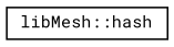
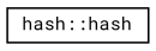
  digraph {
    rankdir=LR
    fontname="Roboto Mono"
-   n1 [color=black fillcolor=white fontname="Roboto Mono" fontsize=10 height=0.2 label="libMesh::hash" shape=record style=filled width=0.4]
+   n1 [color=black fillcolor=white fontname="Roboto Mono" fontsize=10 height=0.2 label="hash::hash" shape=record style=filled width=0.4]
  }
